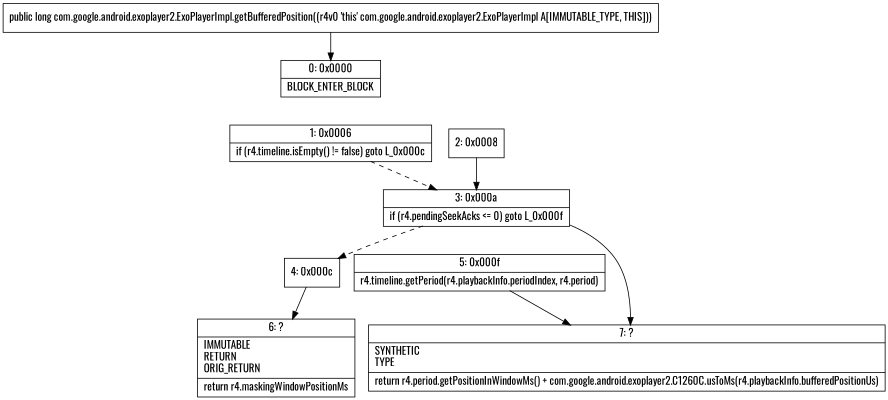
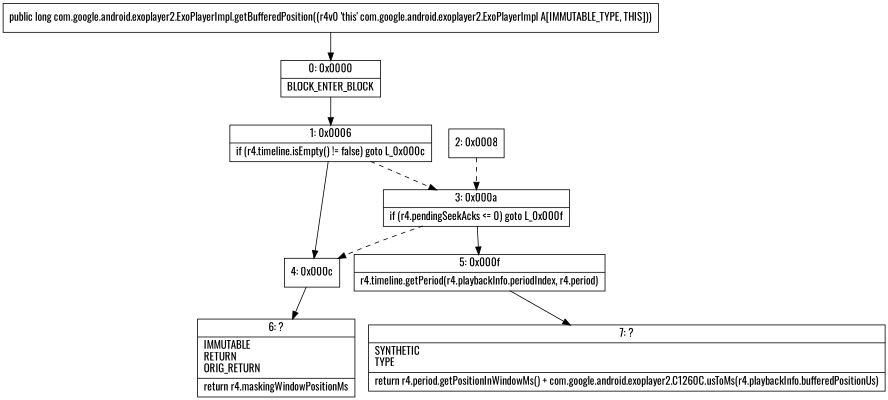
  digraph {
    fontname=Oswald
    node [fontname=Oswald shape=record]
    edge [fontname=Oswald]
    n1 [label="{0\:\ 0x0000|BLOCK_ENTER_BLOCK\l}"]
    n2 [label="{1\:\ 0x0006|if (r4.timeline.isEmpty() != false) goto L_0x000c\l}"]
    n3 [label="{4\:\ 0x000c}"]
    n4 [label="{3\:\ 0x000a|if (r4.pendingSeekAcks \<= 0) goto L_0x000f\l}"]
    n5 [label="{2\:\ 0x0008}"]
    n6 [label="{6\:\ ?|IMMUTABLE\lRETURN\lORIG_RETURN\l|return r4.maskingWindowPositionMs\l}"]
    n7 [label="{5\:\ 0x000f|r4.timeline.getPeriod(r4.playbackInfo.periodIndex, r4.period)\l}"]
    n8 [label="{7\:\ ?|SYNTHETIC\lTYPE\l|return r4.period.getPositionInWindowMs() + com.google.android.exoplayer2.C1260C.usToMs(r4.playbackInfo.bufferedPositionUs)\l}"]
    n9 [label="{public long com.google.android.exoplayer2.ExoPlayerImpl.getBufferedPosition((r4v0 'this' com.google.android.exoplayer2.ExoPlayerImpl A[IMMUTABLE_TYPE, THIS])) }"]
+   n1 -> n2
+   n2 -> n3
    n2 -> n4 [style=dashed]
    n3 -> n6
    n4 -> n3 [style=dashed]
-   n4 -> n8
-   n5 -> n4
+   n4 -> n7
+   n5 -> n4 [style=dashed]
    n7 -> n8
    n9 -> n1
  }
